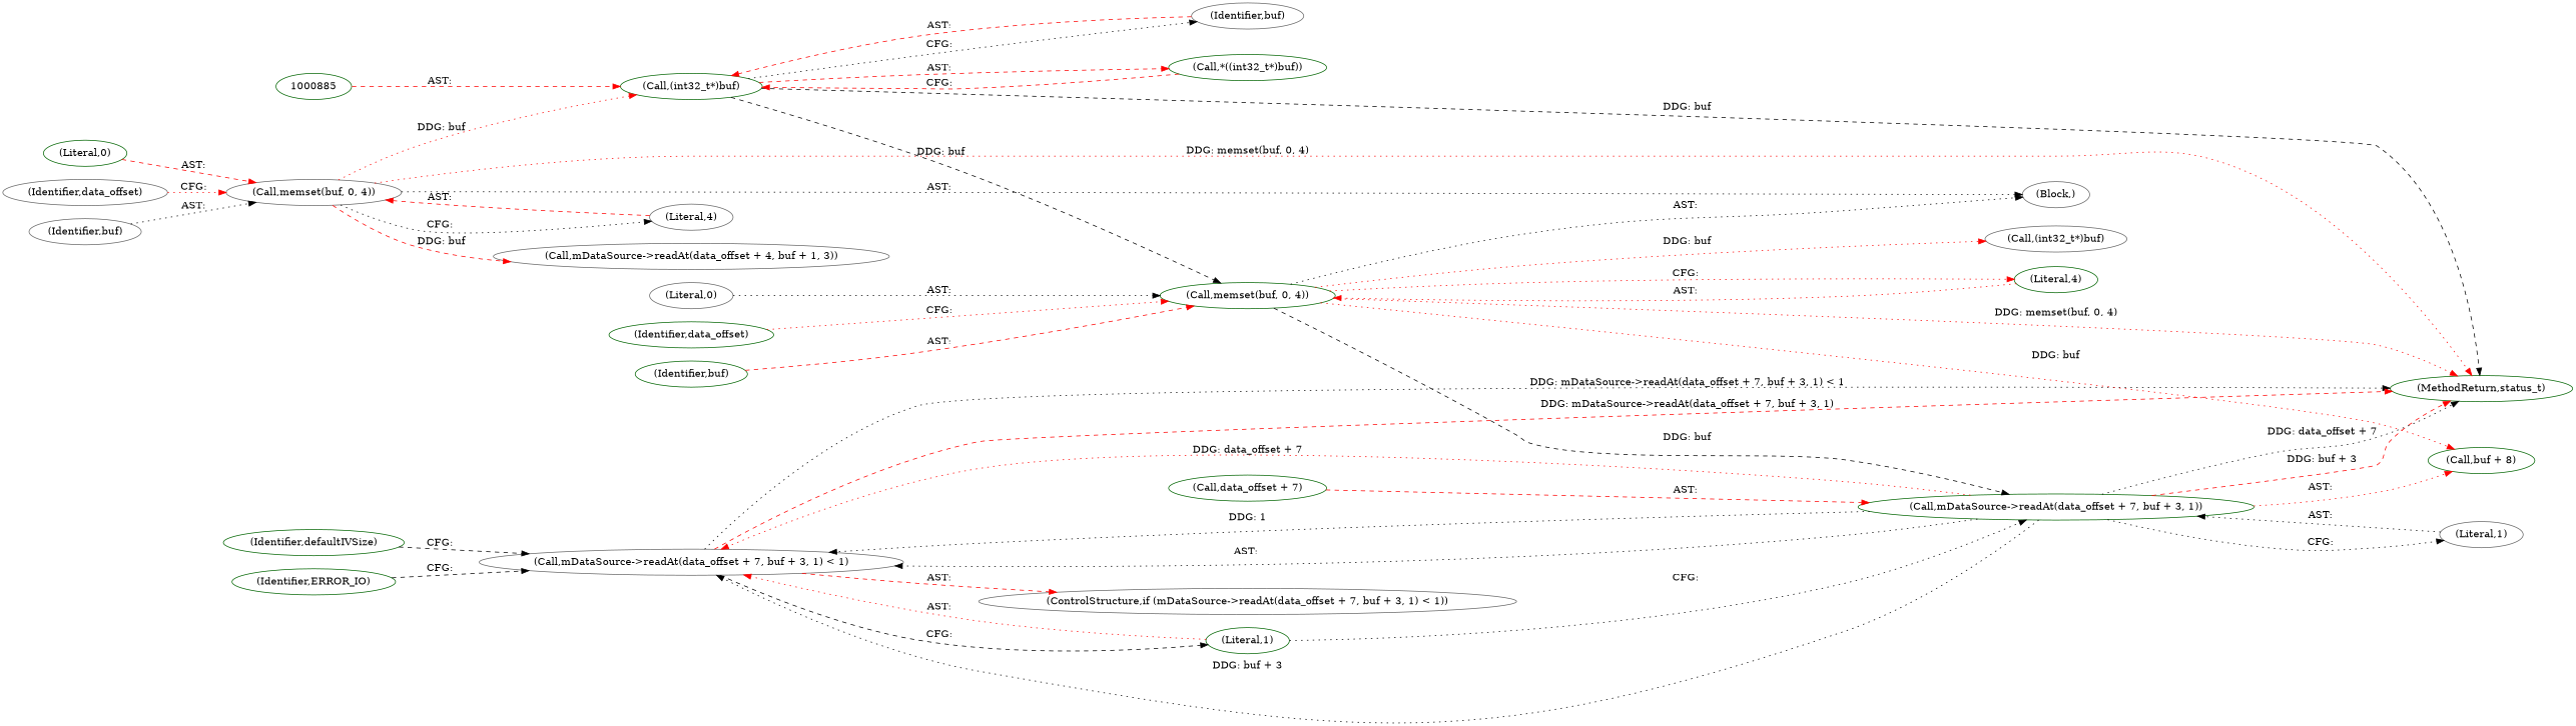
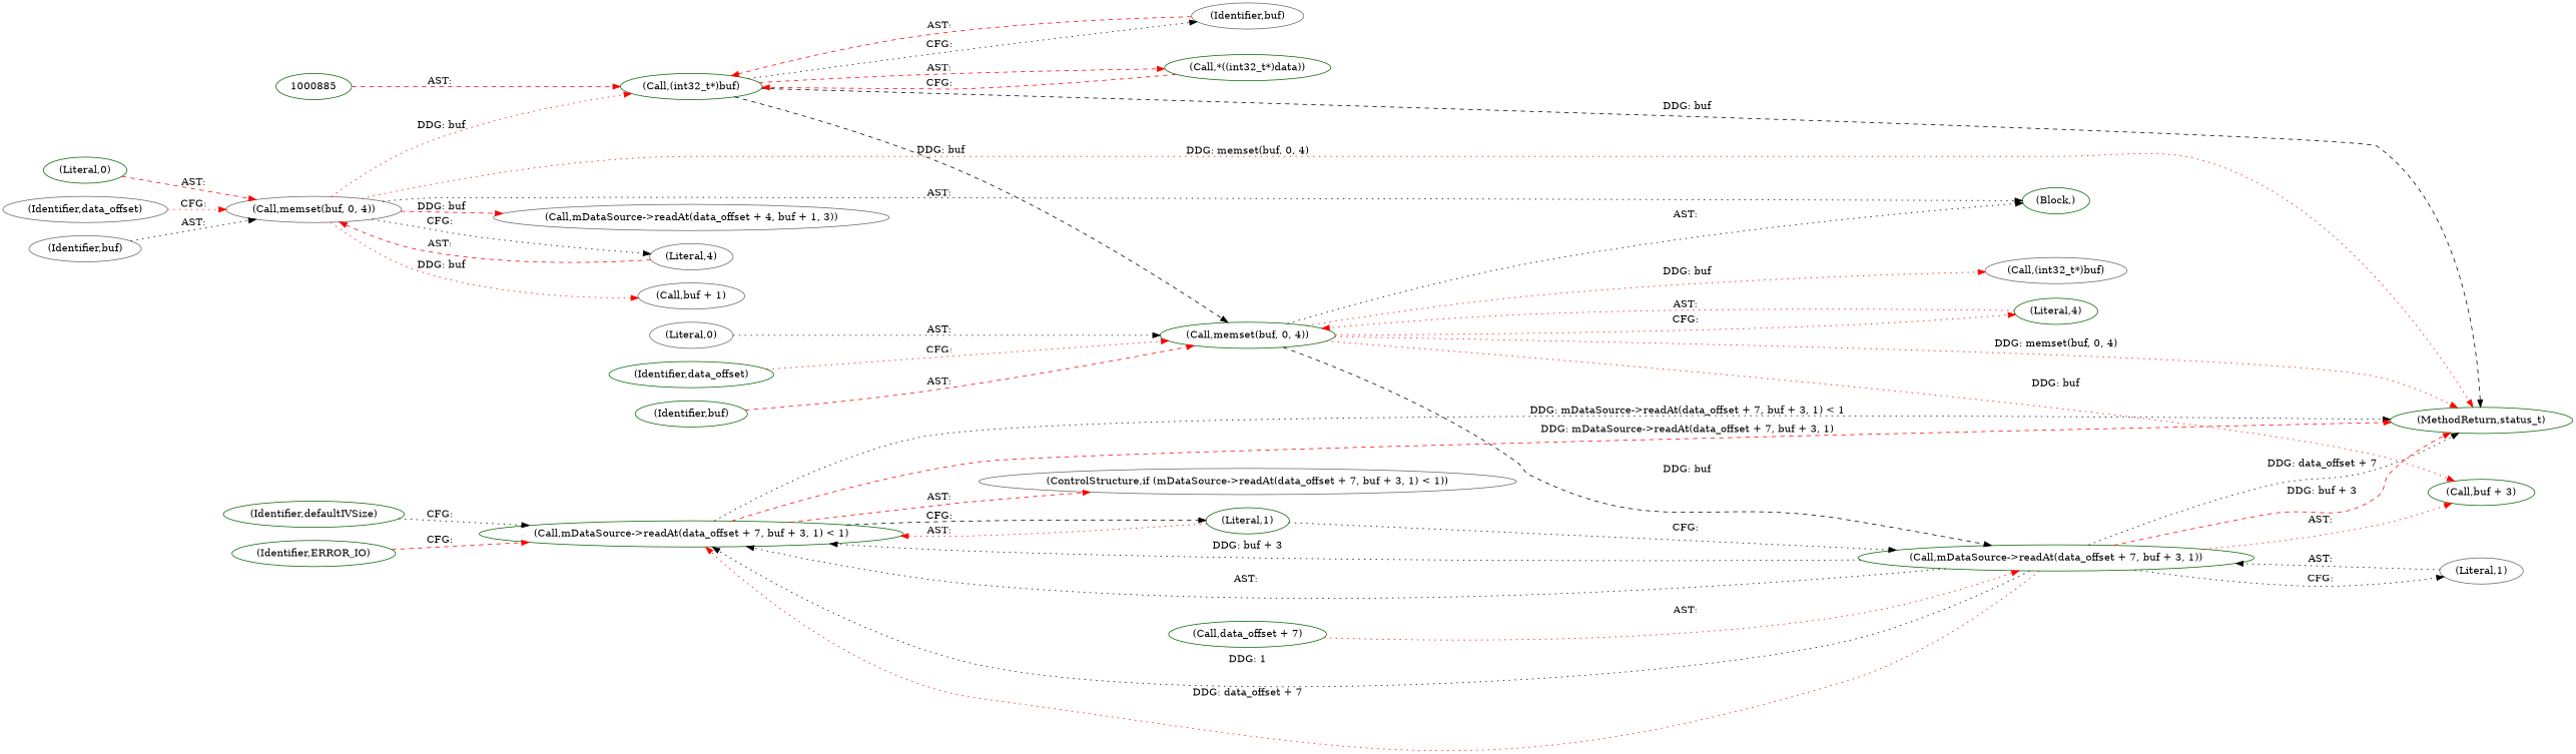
  digraph {
    rankdir=LR
    node [color=darkgreen]
    edge [color=red style=dotted]
-   n1 [color=gray40 label="(Call,mDataSource->readAt(data_offset + 7, buf + 3, 1) < 1)"]
+   n1 [label="(Call,mDataSource->readAt(data_offset + 7, buf + 3, 1) < 1)"]
    n2 [color=gray40 label="(ControlStructure,if (mDataSource->readAt(data_offset + 7, buf + 3, 1) < 1))"]
    n3 [label="(MethodReturn,status_t)"]
    n4 [label="(Literal,1)"]
    n5 [label="(Call,mDataSource->readAt(data_offset + 7, buf + 3, 1))"]
    n6 [color=gray40 label="(Literal,1)"]
-   n7 [label="(Call,buf + 8)"]
+   n7 [label="(Call,buf + 3)"]
    n8 [label="(Call,memset(buf, 0, 4))"]
    n9 [color=gray40 label="(Call,(int32_t*)buf)"]
-   n10 [color=gray40 label="(Block,)"]
+   n10 [label="(Block,)"]
    n11 [label="(Literal,4)"]
    n12 [label="(Call,(int32_t*)buf)"]
-   n13 [label="(Call,*((int32_t*)buf))"]
+   n13 [label="(Call,*((int32_t*)data))"]
    n14 [color=gray40 label="(Identifier,buf)"]
    n15 [color=gray40 label="(Call,memset(buf, 0, 4))"]
    n16 [color=gray40 label="(Call,mDataSource->readAt(data_offset + 4, buf + 1, 3))"]
    n17 [color=gray40 label="(Literal,4)"]
+   n18 [color=gray40 label="(Call,buf + 1)"]
    n19 [label="(Identifier,data_offset)"]
    n20 [label="(Identifier,buf)"]
    n21 [label="(Identifier,defaultIVSize)"]
    n22 [label="(Identifier,ERROR_IO)"]
    n23 [color=gray40 label="(Literal,0)"]
    n24 [label="(Literal,0)"]
    n25 [color=gray40 label="(Identifier,data_offset)"]
    n26 [label="(Call,data_offset + 7)"]
    n27 [color=gray40 label="(Identifier,buf)"]
    1000885
    n1 -> n2 [label="AST: " style=dashed]
    n1 -> n3 [color=black label="DDG: mDataSource->readAt(data_offset + 7, buf + 3, 1) < 1"]
    n1 -> n3 [label="DDG: mDataSource->readAt(data_offset + 7, buf + 3, 1)" style=dashed]
    n1 -> n4 [color=black label="CFG: " style=dashed]
    n4 -> n1 [label="AST: "]
    n4 -> n5 [color=black label="CFG: "]
    n5 -> n1 [color=black label="AST: "]
    n5 -> n1 [label="DDG: data_offset + 7"]
    n5 -> n1 [color=black label="DDG: buf + 3"]
    n5 -> n1 [color=black label="DDG: 1"]
    n5 -> n3 [label="DDG: buf + 3" style=dashed]
    n5 -> n3 [color=black label="DDG: data_offset + 7"]
    n5 -> n6 [color=black label="CFG: "]
    n5 -> n7 [label="AST: "]
    n6 -> n5 [color=black label="AST: "]
    n8 -> n3 [label="DDG: memset(buf, 0, 4)"]
    n8 -> n5 [color=black label="DDG: buf" style=dashed]
    n8 -> n7 [label="DDG: buf"]
    n8 -> n9 [label="DDG: buf"]
    n8 -> n10 [color=black label="AST: "]
    n8 -> n11 [label="CFG: "]
    n11 -> n8 [label="AST: "]
    n12 -> n3 [color=black label="DDG: buf" style=dashed]
    n12 -> n8 [color=black label="DDG: buf" style=dashed]
    n12 -> n13 [label="AST: " style=dashed]
    n12 -> n14 [color=black label="CFG: "]
    n13 -> n12 [label="CFG: " style=dashed]
    n14 -> n12 [label="AST: " style=dashed]
    n15 -> n3 [label="DDG: memset(buf, 0, 4)"]
    n15 -> n10 [color=black label="AST: "]
    n15 -> n12 [label="DDG: buf"]
    n15 -> n16 [label="DDG: buf" style=dashed]
    n15 -> n17 [color=black label="CFG: "]
+   n15 -> n18 [label="DDG: buf"]
    n17 -> n15 [label="AST: " style=dashed]
    n19 -> n8 [label="CFG: "]
    n20 -> n8 [label="AST: " style=dashed]
-   n21 -> n1 [color=black label="CFG: " style=dashed]
-   n22 -> n1 [color=black label="CFG: " style=dashed]
+   n21 -> n1 [color=black label="CFG: "]
+   n22 -> n1 [label="CFG: " style=dashed]
    n23 -> n8 [color=black label="AST: "]
    n24 -> n15 [label="AST: " style=dashed]
    n25 -> n15 [label="CFG: "]
-   n26 -> n5 [label="AST: " style=dashed]
+   n26 -> n5 [label="AST: "]
    n27 -> n15 [color=black label="AST: "]
    1000885 -> n12 [label="AST: " style=dashed]
  }
